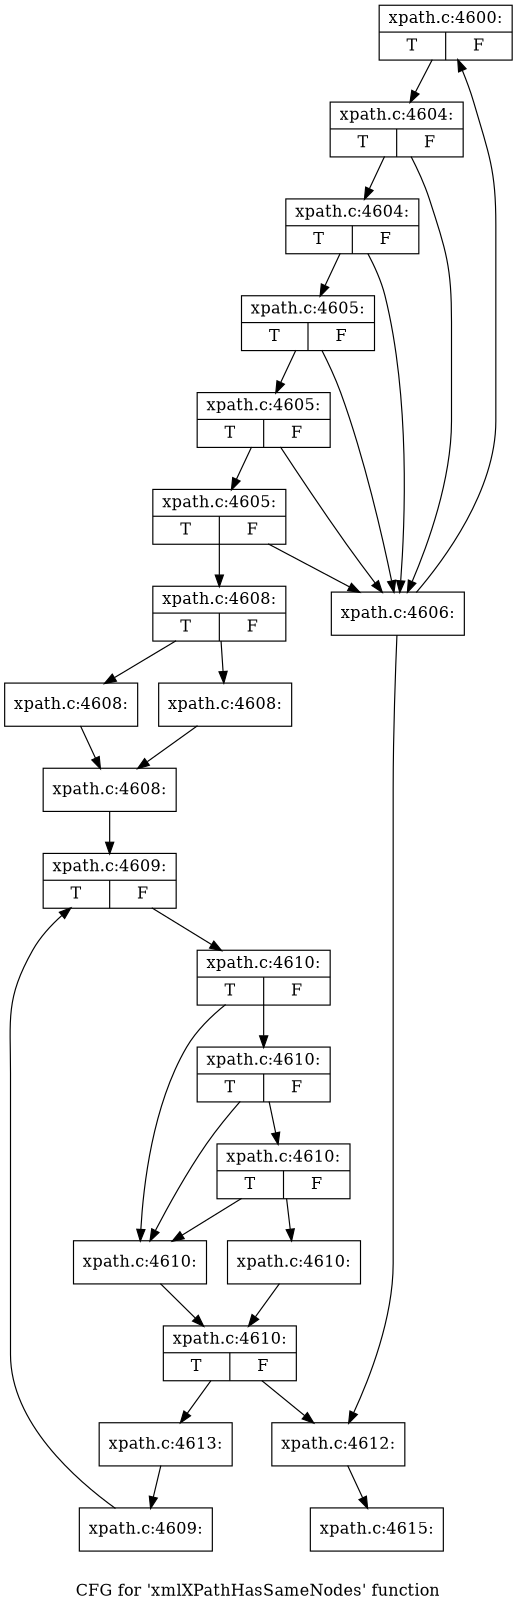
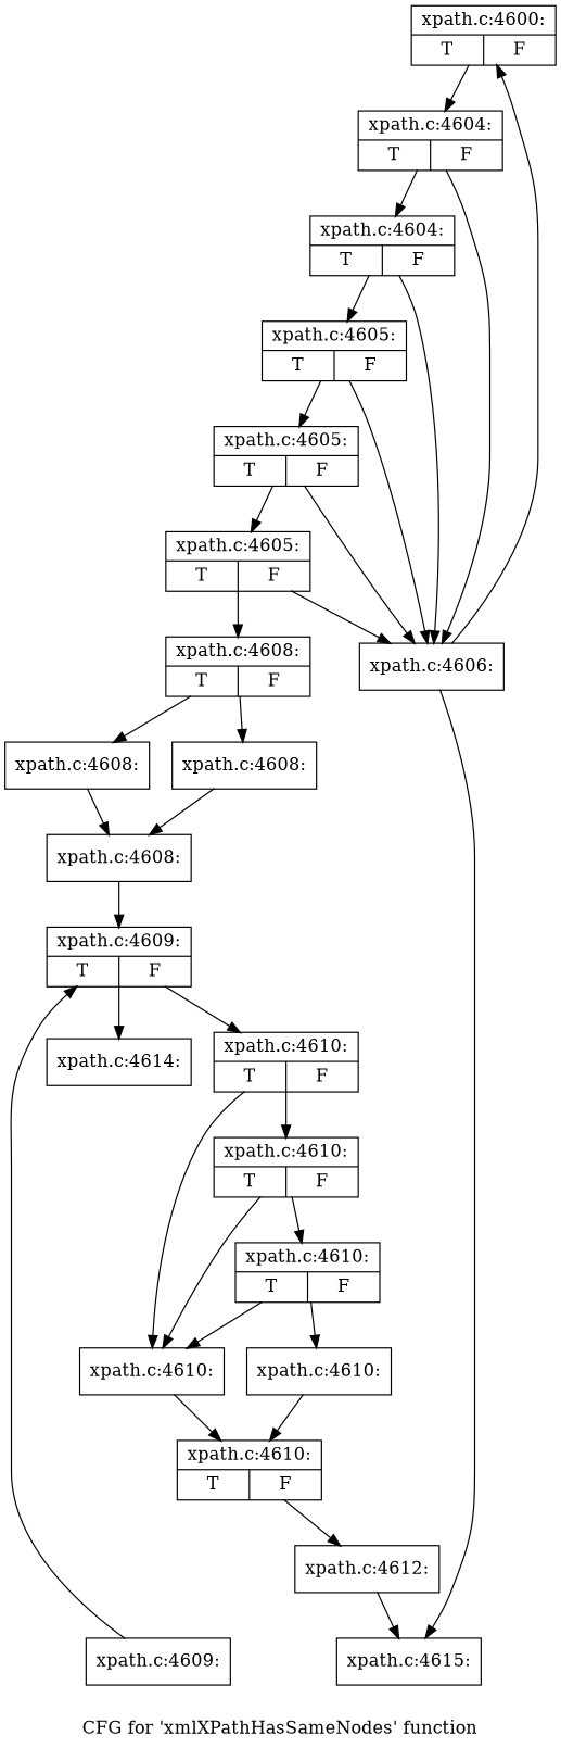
  digraph {
    label="CFG for 'xmlXPathHasSameNodes' function"
    node [shape=record]
    n1 [label="{xpath.c:4600:|{<s0>T|<s1>F}}"]
    n2 [label="{xpath.c:4604:|{<s0>T|<s1>F}}"]
    n3 [label="{xpath.c:4606:}"]
    n4 [label="{xpath.c:4615:}"]
    n5 [label="{xpath.c:4604:|{<s0>T|<s1>F}}"]
    n6 [label="{xpath.c:4605:|{<s0>T|<s1>F}}"]
    n7 [label="{xpath.c:4605:|{<s0>T|<s1>F}}"]
    n8 [label="{xpath.c:4605:|{<s0>T|<s1>F}}"]
    n9 [label="{xpath.c:4608:|{<s0>T|<s1>F}}"]
    n10 [label="{xpath.c:4608:}"]
    n11 [label="{xpath.c:4608:}"]
    n12 [label="{xpath.c:4608:}"]
    n13 [label="{xpath.c:4609:|{<s0>T|<s1>F}}"]
    n14 [label="{xpath.c:4610:|{<s0>T|<s1>F}}"]
+   n15 [label="{xpath.c:4614:}"]
    n16 [label="{xpath.c:4610:|{<s0>T|<s1>F}}"]
    n17 [label="{xpath.c:4610:}"]
    n18 [label="{xpath.c:4610:|{<s0>T|<s1>F}}"]
    n19 [label="{xpath.c:4610:|{<s0>T|<s1>F}}"]
    n20 [label="{xpath.c:4610:}"]
    n21 [label="{xpath.c:4612:}"]
-   n22 [label="{xpath.c:4613:}"]
    n23 [label="{xpath.c:4609:}"]
    n1 -> n2
    n2 -> n3
    n2 -> n5
    n3 -> n1
-   n3 -> n21
+   n3 -> n4
    n5 -> n3
    n5 -> n6
    n6 -> n3
    n6 -> n7
    n7 -> n3
    n7 -> n8
    n8 -> n3
    n8 -> n9
    n9 -> n10
    n9 -> n11
    n10 -> n12
    n11 -> n12
    n12 -> n13
    n13 -> n14
+   n13 -> n15
    n14 -> n16
    n14 -> n17
    n16 -> n17
    n16 -> n18
    n17 -> n19
    n18 -> n17
    n18 -> n20
    n19 -> n21
-   n19 -> n22
    n20 -> n19
    n21 -> n4
-   n22 -> n23
    n23 -> n13
  }
